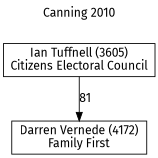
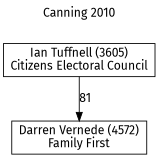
  digraph {
    label="Canning 2010"
    labelloc=t
    mclimit=10
    fontname="Fira Sans"
    node [shape=box fontname="Fira Sans"]
-   n1 [label="Darren Vernede (4172)\nFamily First"]
+   n1 [label="Darren Vernede (4572)\nFamily First"]
    n2 [label="Ian Tuffnell (3605)\nCitizens Electoral Council"]
    n2 -> n1 [label=81 fontname="Fira Sans"]
  }
